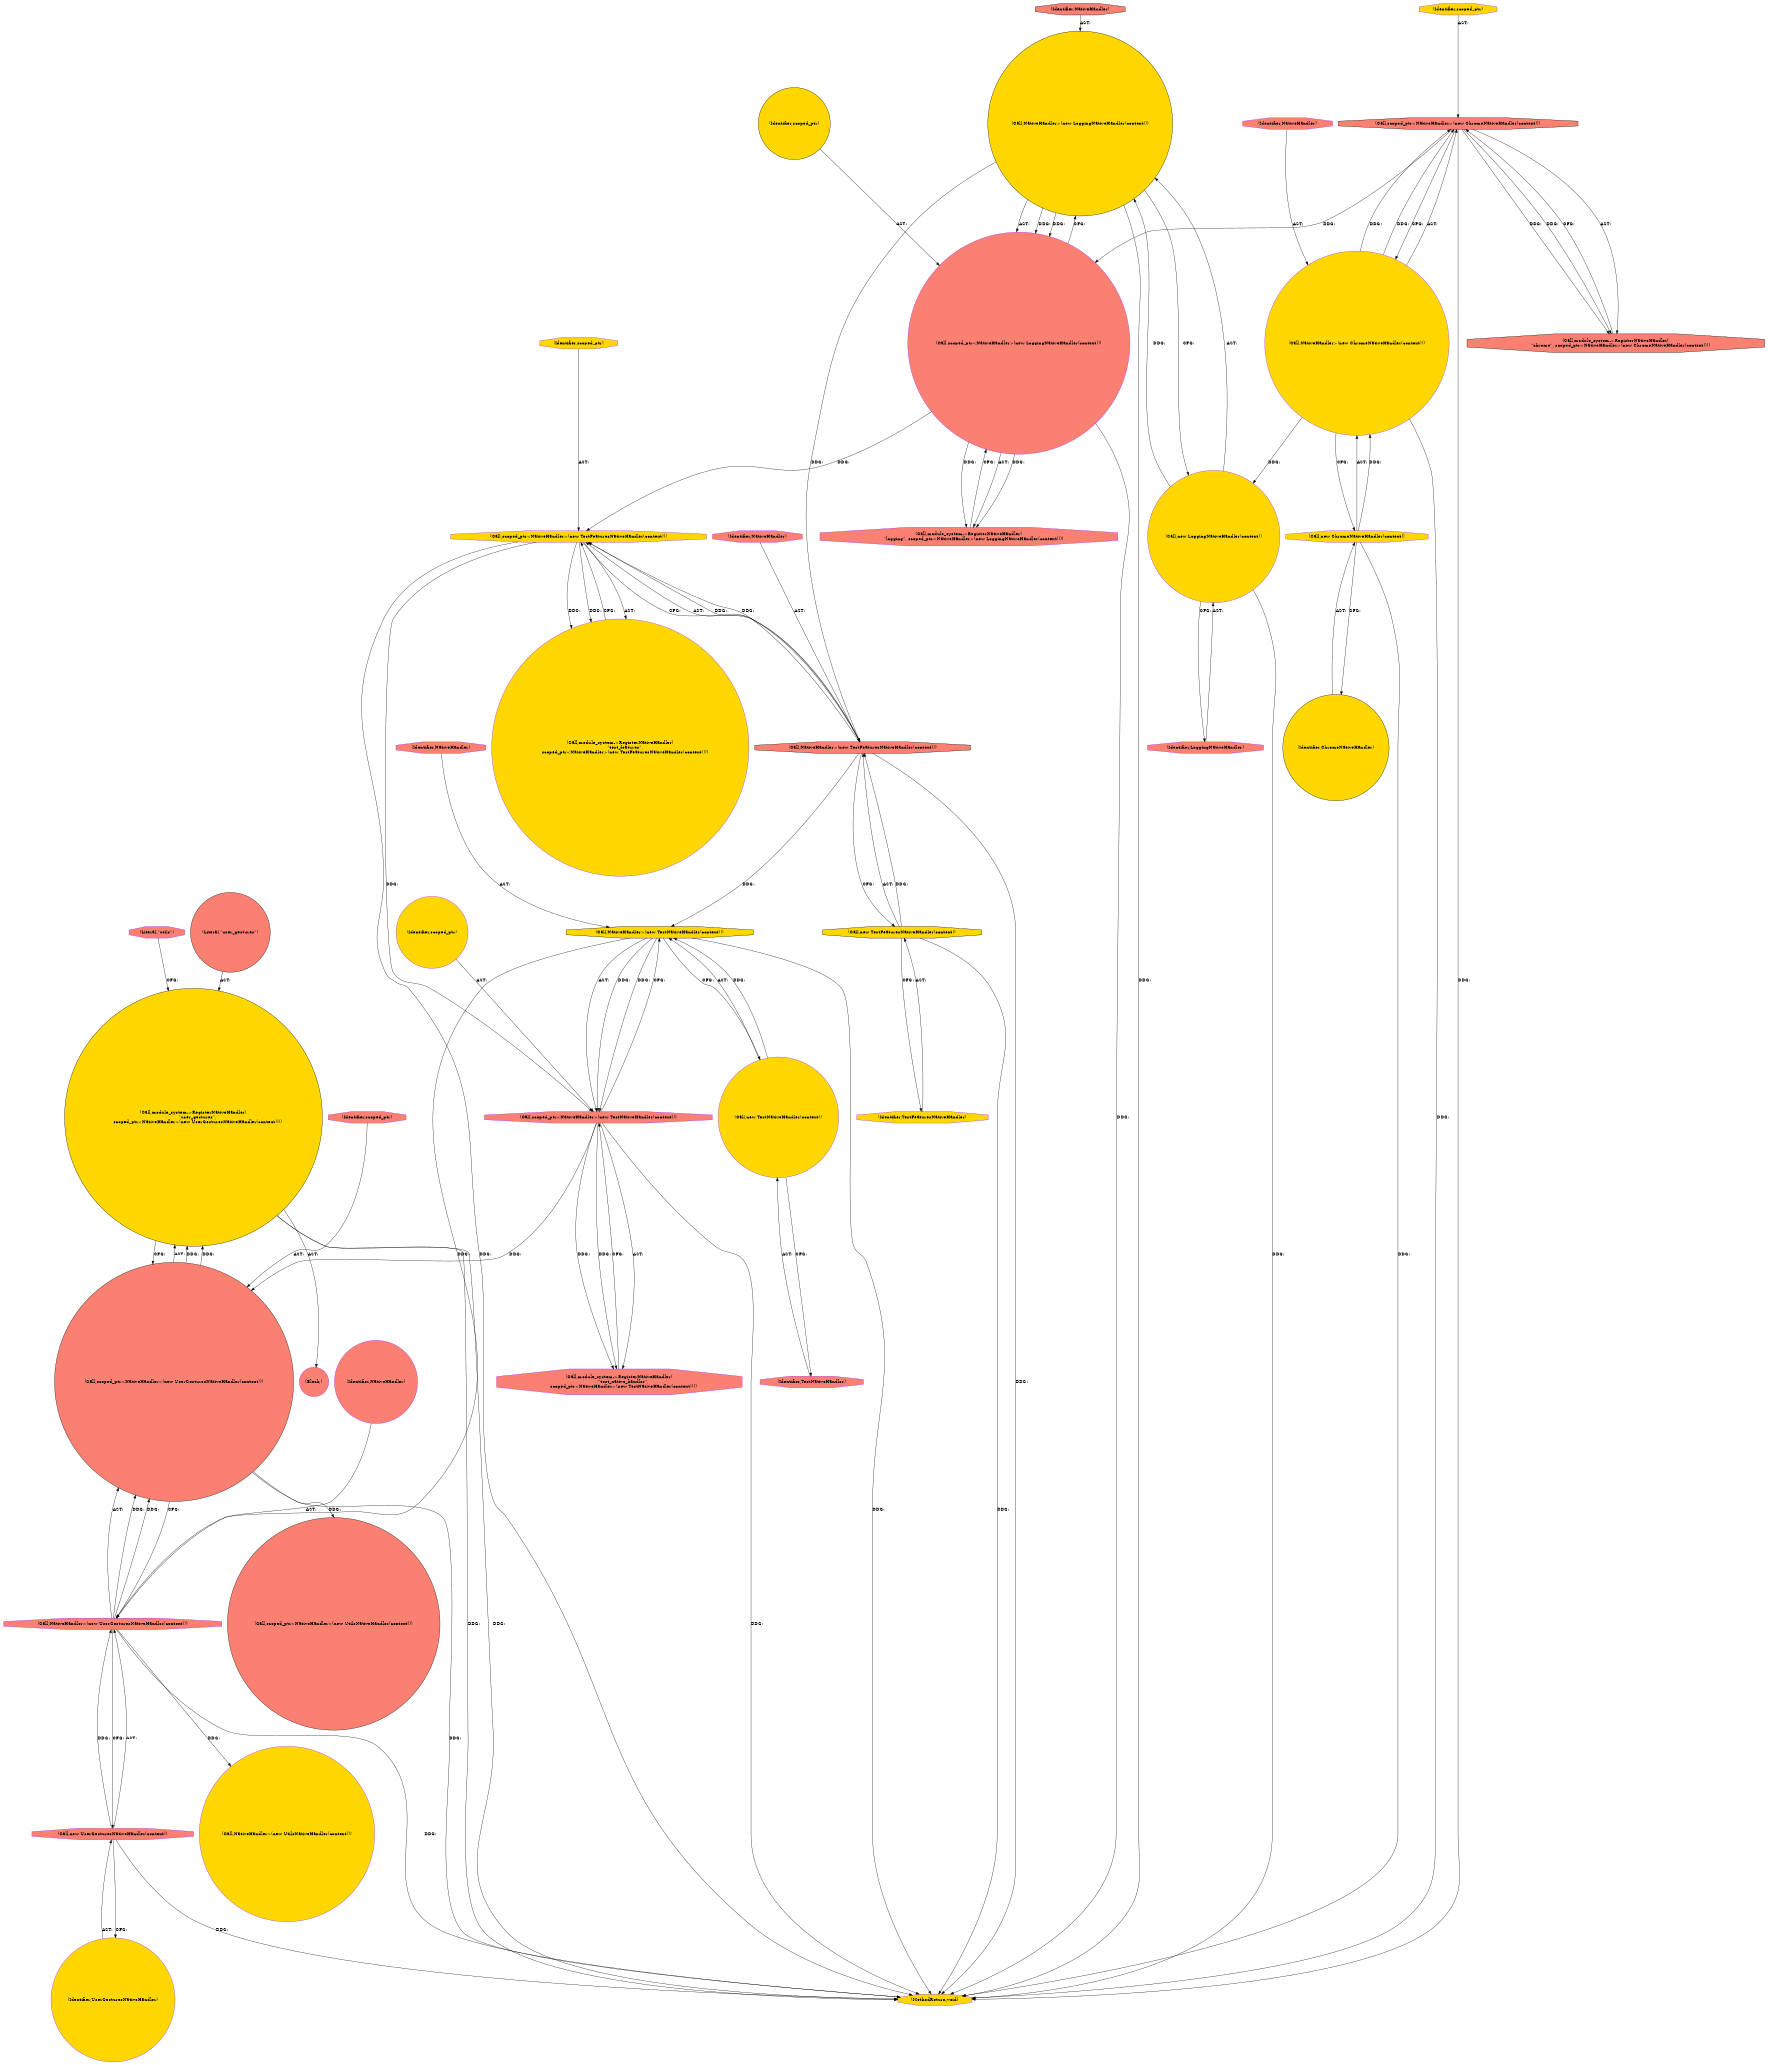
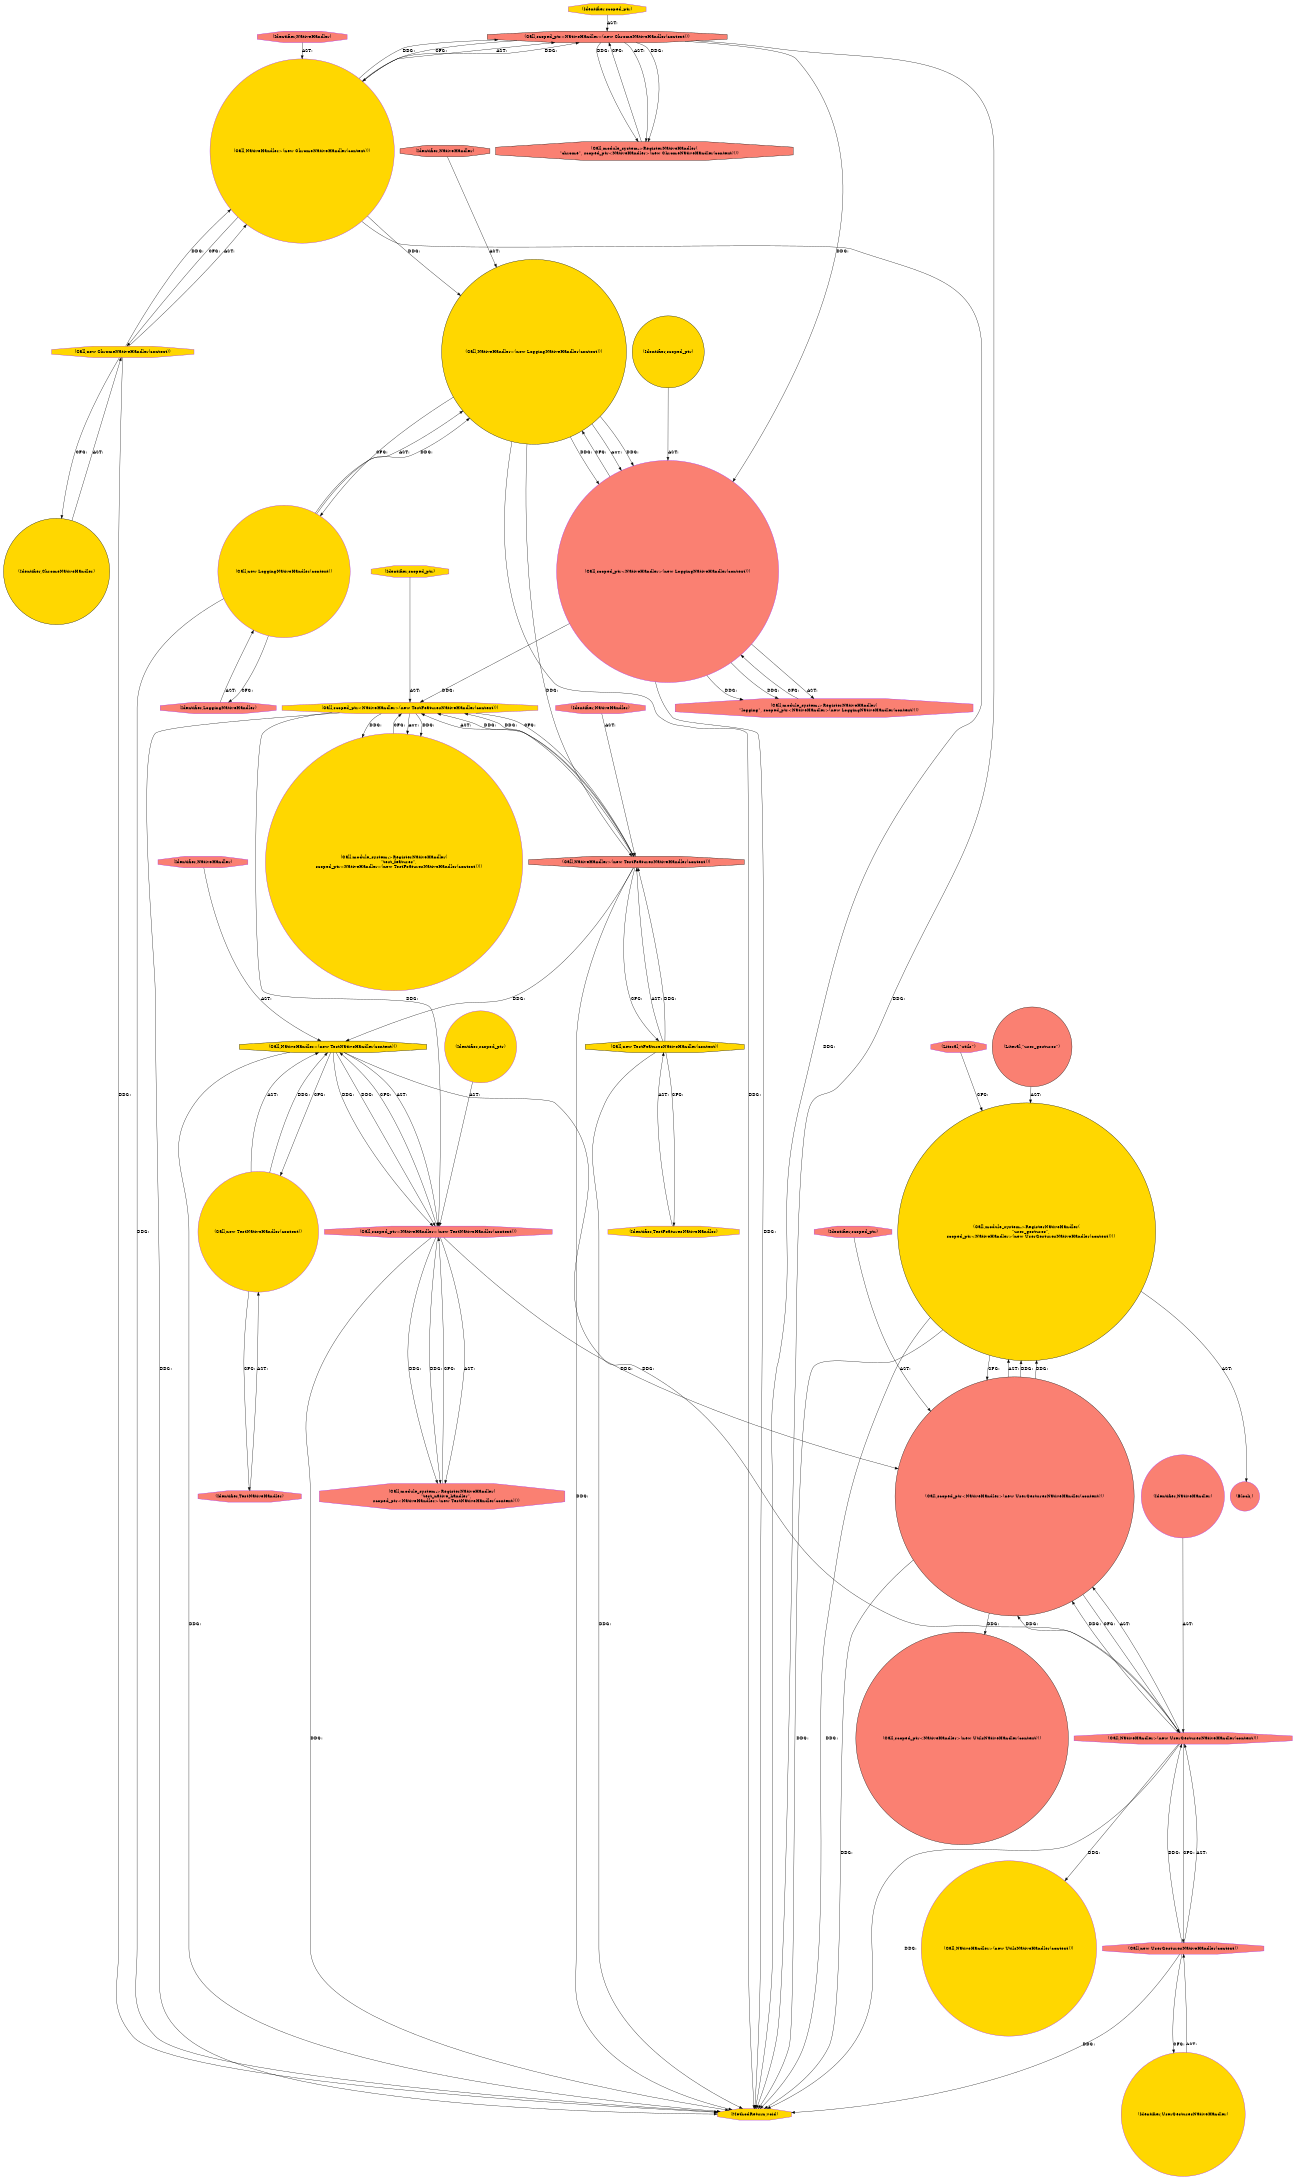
  digraph {
    node [color=purple fillcolor=salmon shape=octagon style=filled]
    n1 [color=black fillcolor=gold label="(Call,module_system->RegisterNativeHandler(\n      \"user_gestures\",\n      scoped_ptr<NativeHandler>(new UserGesturesNativeHandler(context))))" shape=circle]
    n2 [color=black label="(Call,scoped_ptr<NativeHandler>(new UserGesturesNativeHandler(context)))" shape=circle]
    n3 [label="(Block,)" shape=circle]
    n4 [fillcolor=gold label="(MethodReturn,void)"]
    n5 [label="(Call,NativeHandler>(new UserGesturesNativeHandler(context)))"]
    n6 [color=black label="(Call,scoped_ptr<NativeHandler>(new UtilsNativeHandler(context)))" shape=circle]
    n7 [label="(Call,new UserGesturesNativeHandler(context))"]
    n8 [fillcolor=gold label="(Call,NativeHandler>(new UtilsNativeHandler(context)))" shape=circle]
    n9 [label="(Call,scoped_ptr<NativeHandler>(new TestNativeHandler(context)))"]
    n10 [color=black fillcolor=gold label="(Call,NativeHandler>(new TestNativeHandler(context)))"]
    n11 [label="(Call,module_system->RegisterNativeHandler(\n      \"test_native_handler\",\n      scoped_ptr<NativeHandler>(new TestNativeHandler(context))))"]
    n12 [fillcolor=gold label="(Call,new TestNativeHandler(context))" shape=circle]
    n13 [fillcolor=gold label="(Call,scoped_ptr<NativeHandler>(new TestFeaturesNativeHandler(context)))"]
    n14 [color=black label="(Call,NativeHandler>(new TestFeaturesNativeHandler(context)))"]
    n15 [fillcolor=gold label="(Call,module_system->RegisterNativeHandler(\n       \"test_features\",\n       scoped_ptr<NativeHandler>(new TestFeaturesNativeHandler(context))))" shape=circle]
    n16 [color=black fillcolor=gold label="(Call,new TestFeaturesNativeHandler(context))"]
    n17 [label="(Call,scoped_ptr<NativeHandler>(new LoggingNativeHandler(context)))" shape=circle]
    n18 [color=black fillcolor=gold label="(Call,NativeHandler>(new LoggingNativeHandler(context)))" shape=circle]
    n19 [label="(Call,module_system->RegisterNativeHandler(\n       \"logging\", scoped_ptr<NativeHandler>(new LoggingNativeHandler(context))))"]
    n20 [fillcolor=gold label="(Call,new LoggingNativeHandler(context))" shape=circle]
    n21 [color=black label="(Call,scoped_ptr<NativeHandler>(new ChromeNativeHandler(context)))"]
    n22 [fillcolor=gold label="(Call,NativeHandler>(new ChromeNativeHandler(context)))" shape=circle]
    n23 [color=black label="(Call,module_system->RegisterNativeHandler(\n       \"chrome\", scoped_ptr<NativeHandler>(new ChromeNativeHandler(context))))"]
    n24 [fillcolor=gold label="(Call,new ChromeNativeHandler(context))"]
    n25 [color=black fillcolor=gold label="(Identifier,ChromeNativeHandler)" shape=circle]
    n26 [label="(Identifier,LoggingNativeHandler)"]
    n27 [fillcolor=gold label="(Identifier,TestFeaturesNativeHandler)"]
    n28 [label="(Identifier,TestNativeHandler)"]
    n29 [fillcolor=gold label="(Identifier,UserGesturesNativeHandler)" shape=circle]
    n30 [label="(Identifier,NativeHandler)"]
    n31 [label="(Identifier,NativeHandler)"]
    n32 [color=black fillcolor=gold label="(Identifier,scoped_ptr)" shape=circle]
    n33 [label="(Identifier,NativeHandler)" shape=circle]
    n34 [label="(Literal,\"utils\")"]
    n35 [fillcolor=gold label="(Identifier,scoped_ptr)"]
    n36 [label="(Identifier,NativeHandler)"]
    n37 [fillcolor=gold label="(Identifier,scoped_ptr)" shape=circle]
    n38 [fillcolor=gold label="(Identifier,scoped_ptr)"]
    n39 [color=black label="(Literal,\"user_gestures\")" shape=circle]
    n40 [color=black label="(Identifier,NativeHandler)"]
    n41 [label="(Identifier,scoped_ptr)"]
    n1 -> n2 [label="CFG: "]
    n1 -> n3 [label="AST: "]
    n1 -> n4 [label="DDG: "]
    n1 -> n4 [label="DDG: "]
    n2 -> n1 [label="AST: "]
    n2 -> n1 [label="DDG: "]
    n2 -> n1 [label="DDG: "]
    n2 -> n4 [label="DDG: "]
    n2 -> n5 [label="CFG: "]
    n2 -> n6 [label="DDG: "]
    n5 -> n2 [label="AST: "]
    n5 -> n2 [label="DDG: "]
    n5 -> n2 [label="DDG: "]
    n5 -> n4 [label="DDG: "]
    n5 -> n7 [label="CFG: "]
    n5 -> n8 [label="DDG: "]
    n7 -> n4 [label="DDG: "]
    n7 -> n5 [label="AST: "]
    n7 -> n5 [label="DDG: "]
    n7 -> n29 [label="CFG: "]
    n9 -> n2 [label="DDG: "]
    n9 -> n4 [label="DDG: "]
    n9 -> n10 [label="CFG: "]
    n9 -> n11 [label="AST: "]
    n9 -> n11 [label="DDG: "]
    n9 -> n11 [label="DDG: "]
    n10 -> n4 [label="DDG: "]
    n10 -> n5 [label="DDG: "]
    n10 -> n9 [label="AST: "]
    n10 -> n9 [label="DDG: "]
    n10 -> n9 [label="DDG: "]
    n10 -> n12 [label="CFG: "]
    n11 -> n9 [label="CFG: "]
    n12 -> n10 [label="AST: "]
    n12 -> n10 [label="DDG: "]
    n12 -> n28 [label="CFG: "]
    n13 -> n4 [label="DDG: "]
    n13 -> n9 [label="DDG: "]
    n13 -> n14 [label="CFG: "]
    n13 -> n15 [label="AST: "]
    n13 -> n15 [label="DDG: "]
    n13 -> n15 [label="DDG: "]
    n14 -> n4 [label="DDG: "]
    n14 -> n10 [label="DDG: "]
    n14 -> n13 [label="AST: "]
    n14 -> n13 [label="DDG: "]
    n14 -> n13 [label="DDG: "]
    n14 -> n16 [label="CFG: "]
    n15 -> n13 [label="CFG: "]
    n16 -> n4 [label="DDG: "]
    n16 -> n14 [label="AST: "]
    n16 -> n14 [label="DDG: "]
    n16 -> n27 [label="CFG: "]
    n17 -> n4 [label="DDG: "]
    n17 -> n13 [label="DDG: "]
    n17 -> n18 [label="CFG: "]
    n17 -> n19 [label="AST: "]
    n17 -> n19 [label="DDG: "]
    n17 -> n19 [label="DDG: "]
    n18 -> n4 [label="DDG: "]
    n18 -> n14 [label="DDG: "]
    n18 -> n17 [label="AST: "]
    n18 -> n17 [label="DDG: "]
    n18 -> n17 [label="DDG: "]
    n18 -> n20 [label="CFG: "]
    n19 -> n17 [label="CFG: "]
    n20 -> n4 [label="DDG: "]
    n20 -> n18 [label="AST: "]
    n20 -> n18 [label="DDG: "]
    n20 -> n26 [label="CFG: "]
    n21 -> n4 [label="DDG: "]
    n21 -> n17 [label="DDG: "]
    n21 -> n22 [label="CFG: "]
    n21 -> n23 [label="AST: "]
    n21 -> n23 [label="DDG: "]
    n21 -> n23 [label="DDG: "]
    n22 -> n4 [label="DDG: "]
-   n22 -> n20 [label="DDG: "]
+   n22 -> n18 [label="DDG: "]
    n22 -> n21 [label="AST: "]
    n22 -> n21 [label="DDG: "]
    n22 -> n21 [label="DDG: "]
    n22 -> n24 [label="CFG: "]
    n23 -> n21 [label="CFG: "]
    n24 -> n4 [label="DDG: "]
    n24 -> n22 [label="AST: "]
    n24 -> n22 [label="DDG: "]
    n24 -> n25 [label="CFG: "]
    n25 -> n24 [label="AST: "]
    n26 -> n20 [label="AST: "]
    n27 -> n16 [label="AST: "]
    n28 -> n12 [label="AST: "]
    n29 -> n7 [label="AST: "]
    n30 -> n22 [label="AST: "]
    n31 -> n10 [label="AST: "]
    n32 -> n17 [label="AST: "]
    n33 -> n5 [label="AST: "]
    n34 -> n1 [label="CFG: "]
    n35 -> n21 [label="AST: "]
    n36 -> n14 [label="AST: "]
    n37 -> n9 [label="AST: "]
    n38 -> n13 [label="AST: "]
    n39 -> n1 [label="AST: "]
    n40 -> n18 [label="AST: "]
    n41 -> n2 [label="AST: "]
  }
